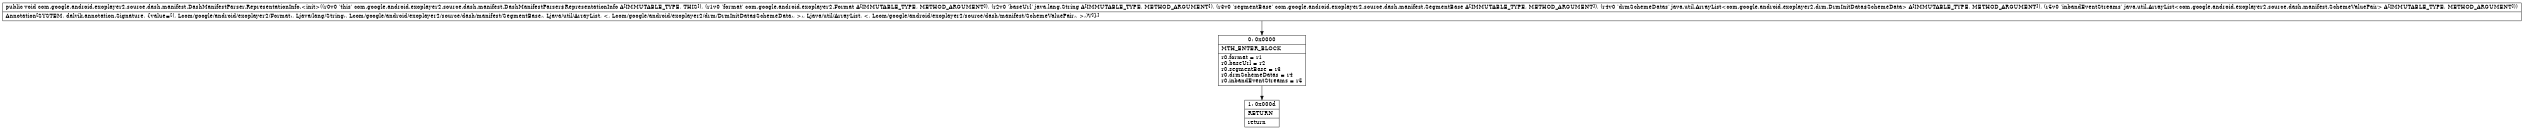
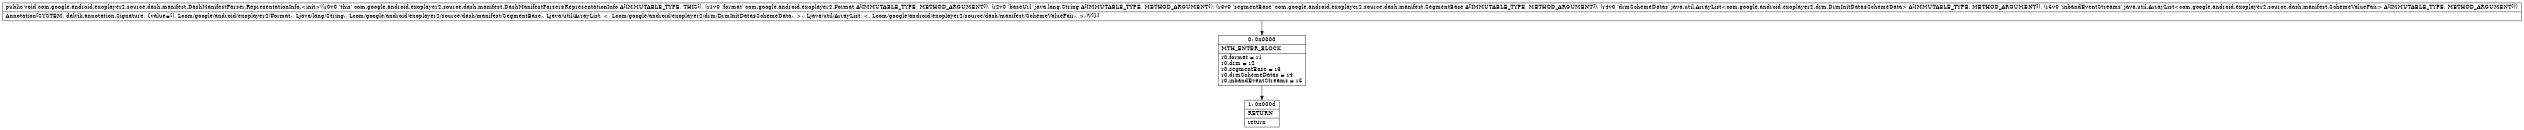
  digraph {
    node [shape=record]
-   n1 [label="{0\:\ 0x0000|MTH_ENTER_BLOCK\l|r0.format = r1\lr0.baseUrl = r2\lr0.segmentBase = r3\lr0.drmSchemeDatas = r4\lr0.inbandEventStreams = r5\l}"]
+   n1 [label="{0\:\ 0x0000|MTH_ENTER_BLOCK\l|r0.format = r1\lr0.drm = r2\lr0.segmentBase = r3\lr0.drmSchemeDatas = r4\lr0.inbandEventStreams = r5\l}"]
    n2 [label="{1\:\ 0x000d|RETURN\l|return\l}"]
    n3 [label="{public void com.google.android.exoplayer2.source.dash.manifest.DashManifestParser.RepresentationInfo.\<init\>((r0v0 'this' com.google.android.exoplayer2.source.dash.manifest.DashManifestParser$RepresentationInfo A[IMMUTABLE_TYPE, THIS]), (r1v0 'format' com.google.android.exoplayer2.Format A[IMMUTABLE_TYPE, METHOD_ARGUMENT]), (r2v0 'baseUrl' java.lang.String A[IMMUTABLE_TYPE, METHOD_ARGUMENT]), (r3v0 'segmentBase' com.google.android.exoplayer2.source.dash.manifest.SegmentBase A[IMMUTABLE_TYPE, METHOD_ARGUMENT]), (r4v0 'drmSchemeDatas' java.util.ArrayList\<com.google.android.exoplayer2.drm.DrmInitData$SchemeData\> A[IMMUTABLE_TYPE, METHOD_ARGUMENT]), (r5v0 'inbandEventStreams' java.util.ArrayList\<com.google.android.exoplayer2.source.dash.manifest.SchemeValuePair\> A[IMMUTABLE_TYPE, METHOD_ARGUMENT]))  | Annotation[SYSTEM, dalvik.annotation.Signature, \{value=[(, Lcom\/google\/android\/exoplayer2\/Format;, Ljava\/lang\/String;, Lcom\/google\/android\/exoplayer2\/source\/dash\/manifest\/SegmentBase;, Ljava\/util\/ArrayList, \<, Lcom\/google\/android\/exoplayer2\/drm\/DrmInitData$SchemeData;, \>;, Ljava\/util\/ArrayList, \<, Lcom\/google\/android\/exoplayer2\/source\/dash\/manifest\/SchemeValuePair;, \>;)V]\}]\l}"]
    n1 -> n2
    n3 -> n1
  }
